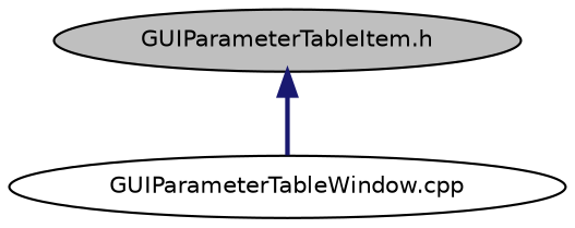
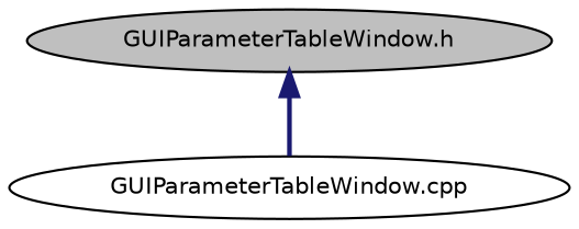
  digraph {
    node [color=black fontname=Helvetica fontsize=10 shape=ellipse style=filled]
-   n1 [fillcolor=grey75 fontcolor=black height=0.2 label="GUIParameterTableItem.h" width=0.4]
+   n1 [fillcolor=grey75 fontcolor=black height=0.2 label="GUIParameterTableWindow.h" width=0.4]
    n2 [fillcolor=white height=0.2 label="GUIParameterTableWindow.cpp" width=0.4]
    n1 -> n2 [color=midnightblue dir=back fontname=Helvetica fontsize=10 labelfontname=Helvetica labelfontsize=10 style=bold]
  }
